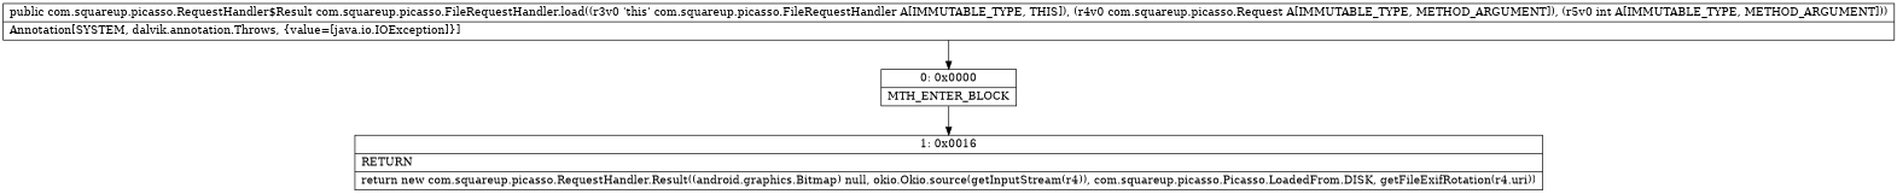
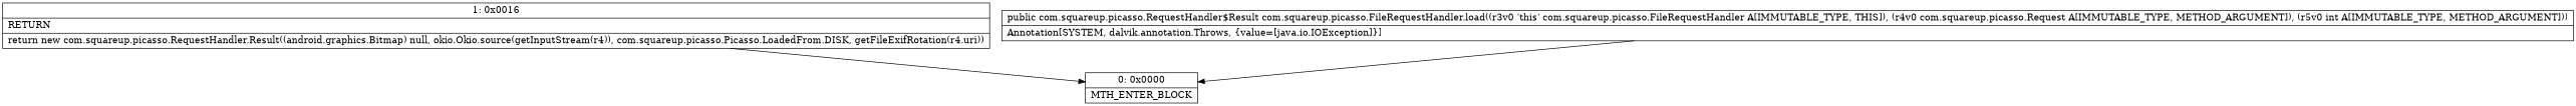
  digraph {
    node [shape=record]
    n1 [label="{0\:\ 0x0000|MTH_ENTER_BLOCK\l}"]
    n2 [label="{1\:\ 0x0016|RETURN\l|return new com.squareup.picasso.RequestHandler.Result((android.graphics.Bitmap) null, okio.Okio.source(getInputStream(r4)), com.squareup.picasso.Picasso.LoadedFrom.DISK, getFileExifRotation(r4.uri))\l}"]
    n3 [label="{public com.squareup.picasso.RequestHandler$Result com.squareup.picasso.FileRequestHandler.load((r3v0 'this' com.squareup.picasso.FileRequestHandler A[IMMUTABLE_TYPE, THIS]), (r4v0 com.squareup.picasso.Request A[IMMUTABLE_TYPE, METHOD_ARGUMENT]), (r5v0 int A[IMMUTABLE_TYPE, METHOD_ARGUMENT]))  | Annotation[SYSTEM, dalvik.annotation.Throws, \{value=[java.io.IOException]\}]\l}"]
-   n1 -> n2
+   n2 -> n1
    n3 -> n1
  }
